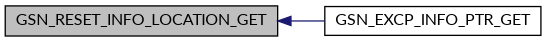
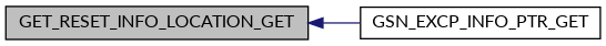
  digraph {
    rankdir=LR
    fontname=Lato
    node [color=black fontname=Lato fontsize=12 shape=record style=filled]
-   n1 [fillcolor=grey75 fontcolor=black height=0.2 label=GSN_RESET_INFO_LOCATION_GET width=0.4]
+   n1 [fillcolor=grey75 fontcolor=black height=0.2 label=GET_RESET_INFO_LOCATION_GET width=0.4]
    n2 [fillcolor=white height=0.2 label=GSN_EXCP_INFO_PTR_GET width=0.4]
    n1 -> n2 [color=midnightblue dir=back fontname=Lato fontsize=12 labelfontname=FreeSans labelfontsize=12 style=solid]
  }
